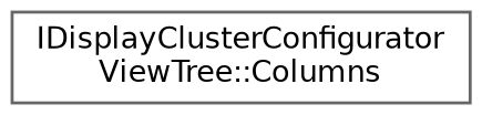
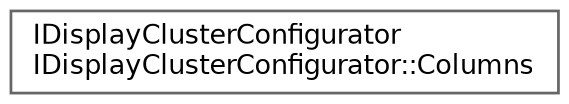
  digraph {
    rankdir=LR
-   n1 [color=grey40 fillcolor=white fontname=Helvetica fontsize=10 height=0.2 label="IDisplayClusterConfigurator\lViewTree::Columns" shape=box style=filled width=0.4]
+   n1 [color=grey40 fillcolor=white fontname=Helvetica fontsize=10 height=0.2 label="IDisplayClusterConfigurator\lIDisplayClusterConfigurator::Columns" shape=box style=filled width=0.4]
  }
